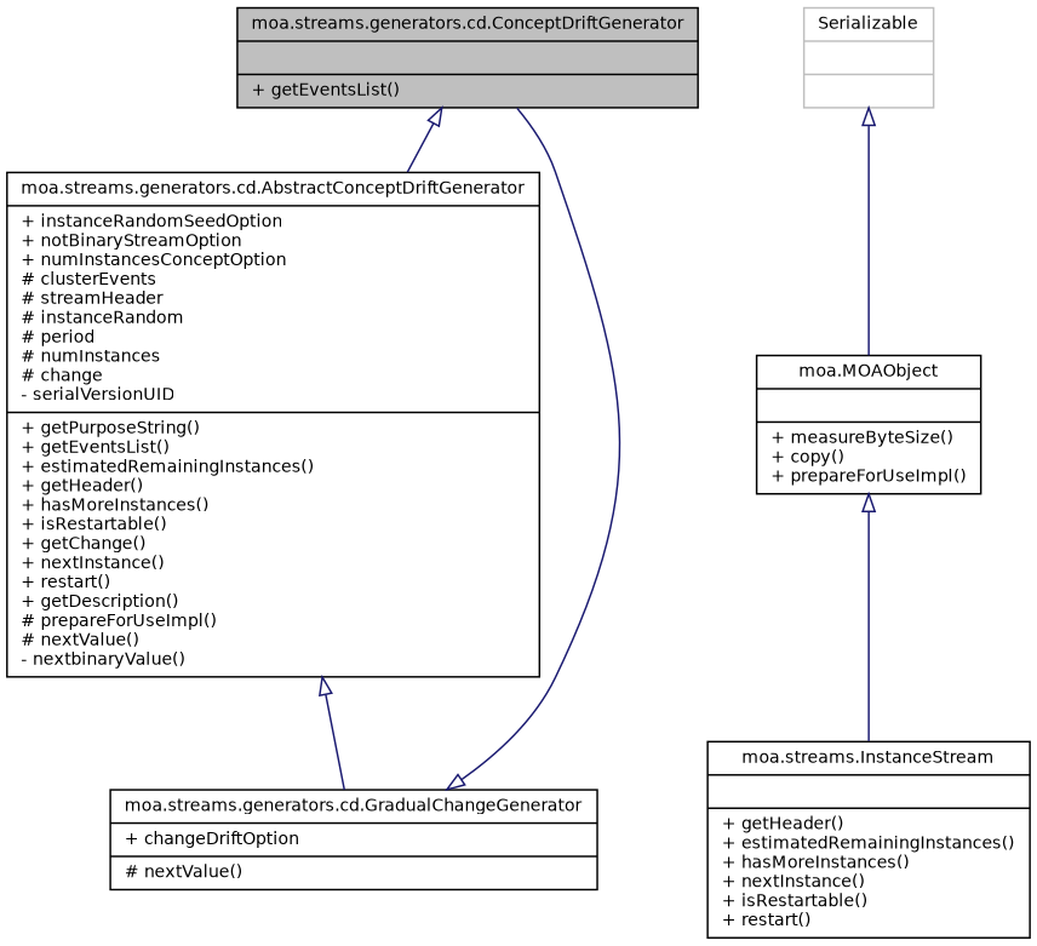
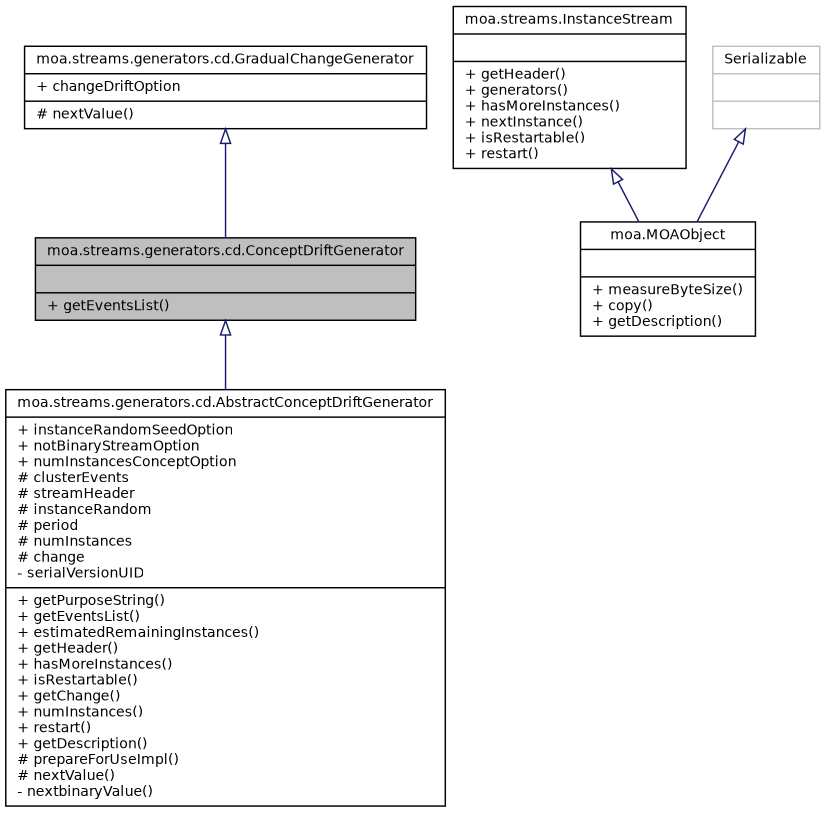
  digraph {
    node [color=black fillcolor=white fontname=Helvetica fontsize=10 shape=record style=filled]
    edge [arrowtail=empty color=midnightblue dir=back fontname=Helvetica fontsize=10 labelfontname=Helvetica labelfontsize=10 style=solid]
    n1 [fillcolor=grey75 fontcolor=black height=0.2 label="{moa.streams.generators.cd.ConceptDriftGenerator\n||+ getEventsList()\l}" width=0.4]
-   n2 [height=0.2 label="{moa.streams.generators.cd.AbstractConceptDriftGenerator\n|+ instanceRandomSeedOption\l+ notBinaryStreamOption\l+ numInstancesConceptOption\l# clusterEvents\l# streamHeader\l# instanceRandom\l# period\l# numInstances\l# change\l- serialVersionUID\l|+ getPurposeString()\l+ getEventsList()\l+ estimatedRemainingInstances()\l+ getHeader()\l+ hasMoreInstances()\l+ isRestartable()\l+ getChange()\l+ nextInstance()\l+ restart()\l+ getDescription()\l# prepareForUseImpl()\l# nextValue()\l- nextbinaryValue()\l}" width=0.4]
+   n2 [height=0.2 label="{moa.streams.generators.cd.AbstractConceptDriftGenerator\n|+ instanceRandomSeedOption\l+ notBinaryStreamOption\l+ numInstancesConceptOption\l# clusterEvents\l# streamHeader\l# instanceRandom\l# period\l# numInstances\l# change\l- serialVersionUID\l|+ getPurposeString()\l+ getEventsList()\l+ estimatedRemainingInstances()\l+ getHeader()\l+ hasMoreInstances()\l+ isRestartable()\l+ getChange()\l+ numInstances()\l+ restart()\l+ getDescription()\l# prepareForUseImpl()\l# nextValue()\l- nextbinaryValue()\l}" width=0.4]
    n3 [height=0.2 label="{moa.streams.generators.cd.GradualChangeGenerator\n|+ changeDriftOption\l|# nextValue()\l}" width=0.4]
-   n4 [height=0.2 label="{moa.streams.InstanceStream\n||+ getHeader()\l+ estimatedRemainingInstances()\l+ hasMoreInstances()\l+ nextInstance()\l+ isRestartable()\l+ restart()\l}" width=0.4]
-   n5 [height=0.2 label="{moa.MOAObject\n||+ measureByteSize()\l+ copy()\l+ prepareForUseImpl()\l}" width=0.4]
+   n4 [height=0.2 label="{moa.streams.InstanceStream\n||+ getHeader()\l+ generators()\l+ hasMoreInstances()\l+ nextInstance()\l+ isRestartable()\l+ restart()\l}" width=0.4]
+   n5 [height=0.2 label="{moa.MOAObject\n||+ measureByteSize()\l+ copy()\l+ getDescription()\l}" width=0.4]
    n6 [color=grey75 height=0.2 label="{Serializable\n||}" width=0.4]
    n1 -> n2
-   n2 -> n3
    n3 -> n1
-   n5 -> n4
+   n4 -> n5
    n6 -> n5
  }
